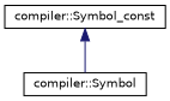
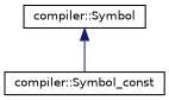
  digraph {
    rankdir=TB
    node [color=black fillcolor=white fontname=Helvetica fontsize=10 shape=record style=filled]
    n1 [height=0.2 label="compiler::Symbol" width=0.4]
    n2 [height=0.2 label="compiler::Symbol_const" width=0.4]
-   n2 -> n1 [color=midnightblue dir=back fontname=Helvetica fontsize=10 labelfontname=Helvetica labelfontsize=10 style=solid]
+   n1 -> n2 [color=midnightblue dir=back fontname=Helvetica fontsize=10 labelfontname=Helvetica labelfontsize=10 style=solid]
  }
